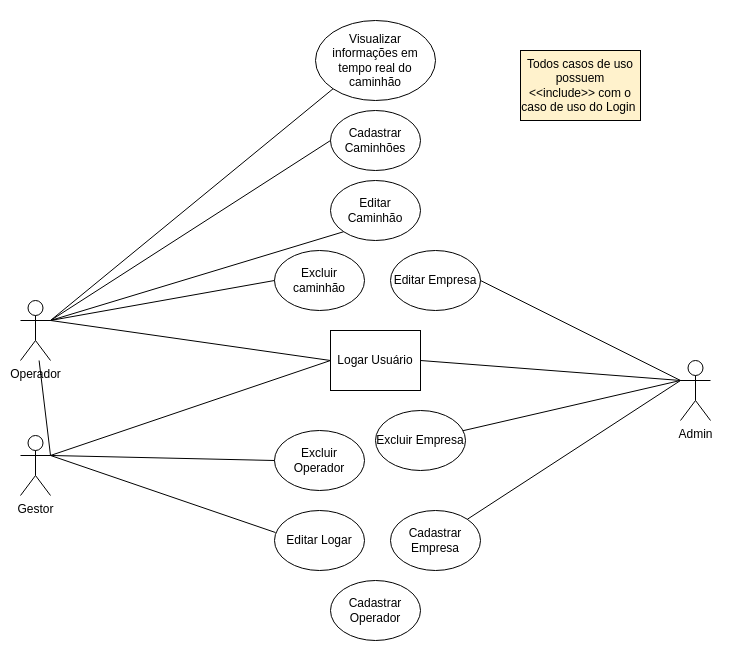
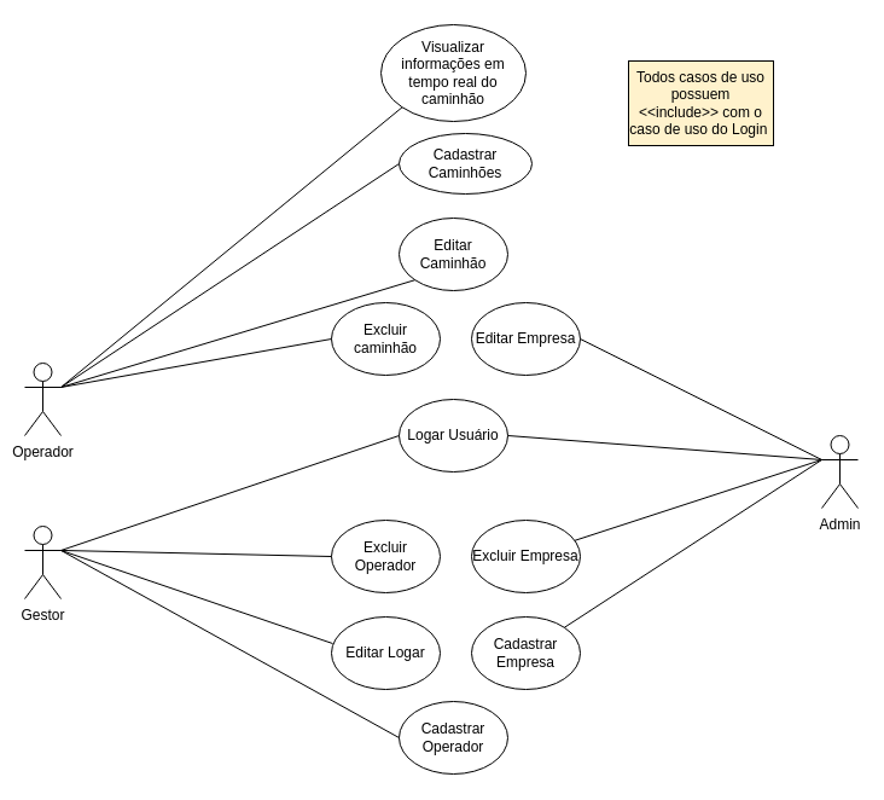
  <mxCell id="0" />
  <mxCell id="1" parent="0" />
  <mxCell id="2" value="Operador" style="shape=umlActor;verticalLabelPosition=bottom;verticalAlign=top;html=1;" parent="1" vertex="1"><mxGeometry x="20" y="300" width="30" height="60" as="geometry" /></mxCell>
- <mxCell id="3" value="Logar Usuário" style="whiteSpace=wrap;html=1;rounded=0;" parent="1" vertex="1"><mxGeometry x="330" y="330" width="90" height="60" as="geometry" /></mxCell>
+ <mxCell id="3" value="Logar Usuário" style="ellipse;whiteSpace=wrap;html=1;" parent="1" vertex="1"><mxGeometry x="330" y="330" width="90" height="60" as="geometry" /></mxCell>
  <mxCell id="4" value="Cadastrar Empresa" style="ellipse;whiteSpace=wrap;html=1;" parent="1" vertex="1"><mxGeometry x="390" y="510" width="90" height="60" as="geometry" /></mxCell>
  <mxCell id="5" value="Editar Empresa" style="ellipse;whiteSpace=wrap;html=1;" parent="1" vertex="1"><mxGeometry x="390" y="250" width="90" height="60" as="geometry" /></mxCell>
- <mxCell id="6" value="Excluir Empresa" style="ellipse;whiteSpace=wrap;html=1;" parent="1" vertex="1"><mxGeometry x="375" y="410" width="90" height="60" as="geometry" /></mxCell>
+ <mxCell id="6" value="Excluir Empresa" style="ellipse;whiteSpace=wrap;html=1;" parent="1" vertex="1"><mxGeometry x="390" y="430" width="90" height="60" as="geometry" /></mxCell>
  <mxCell id="7" value="Cadastrar Operador" style="ellipse;whiteSpace=wrap;html=1;" parent="1" vertex="1"><mxGeometry x="330" y="580" width="90" height="60" as="geometry" /></mxCell>
  <mxCell id="8" value="Editar Logar" style="ellipse;whiteSpace=wrap;html=1;" parent="1" vertex="1"><mxGeometry x="274" y="510" width="90" height="60" as="geometry" /></mxCell>
  <mxCell id="9" value="Excluir Operador" style="ellipse;whiteSpace=wrap;html=1;" parent="1" vertex="1"><mxGeometry x="274" y="430" width="90" height="60" as="geometry" /></mxCell>
- <mxCell id="10" value="Cadastrar Caminhões" style="ellipse;whiteSpace=wrap;html=1;" parent="1" vertex="1"><mxGeometry x="330" y="110" width="90" height="60" as="geometry" /></mxCell>
+ <mxCell id="10" value="Cadastrar Caminhões" style="ellipse;whiteSpace=wrap;html=1;" parent="1" vertex="1"><mxGeometry x="330" y="110" width="110" height="50" as="geometry" /></mxCell>
  <mxCell id="11" value="Editar Caminhão" style="ellipse;whiteSpace=wrap;html=1;" parent="1" vertex="1"><mxGeometry x="330" y="180" width="90" height="60" as="geometry" /></mxCell>
  <mxCell id="12" value="Excluir caminhão" style="ellipse;whiteSpace=wrap;html=1;" parent="1" vertex="1"><mxGeometry x="274" y="250" width="90" height="60" as="geometry" /></mxCell>
  <mxCell id="13" value="Visualizar informações em tempo real do caminhão" style="ellipse;whiteSpace=wrap;html=1;" parent="1" vertex="1"><mxGeometry x="315" y="20" width="120" height="80" as="geometry" /></mxCell>
  <mxCell id="14" value="Gestor" style="shape=umlActor;verticalLabelPosition=bottom;verticalAlign=top;html=1;" parent="1" vertex="1"><mxGeometry x="20" y="435" width="30" height="60" as="geometry" /></mxCell>
  <mxCell id="15" value="Admin" style="shape=umlActor;verticalLabelPosition=bottom;verticalAlign=top;html=1;" parent="1" vertex="1"><mxGeometry x="680" y="360" width="30" height="60" as="geometry" /></mxCell>
  <mxCell id="16" value="" style="endArrow=none;html=1;entryX=0;entryY=1;entryDx=0;entryDy=0;exitX=1;exitY=0.333;exitDx=0;exitDy=0;exitPerimeter=0;" parent="1" source="2" target="13" edge="1"><mxGeometry width="50" height="50" relative="1" as="geometry"><mxPoint x="340" y="410" as="sourcePoint" /><mxPoint x="390" y="360" as="targetPoint" /></mxGeometry></mxCell>
- <mxCell id="17" value="" style="endArrow=none;html=1;exitX=1;exitY=0.333;exitDx=0;exitDy=0;exitPerimeter=0;entryX=0;entryY=0.5;entryDx=0;entryDy=0;" parent="1" source="2" target="3" edge="1"><mxGeometry width="50" height="50" relative="1" as="geometry"><mxPoint x="340" y="310" as="sourcePoint" /><mxPoint x="390" y="260" as="targetPoint" /></mxGeometry></mxCell>
  <mxCell id="18" value="" style="endArrow=none;html=1;exitX=1;exitY=0.333;exitDx=0;exitDy=0;exitPerimeter=0;entryX=0;entryY=0.5;entryDx=0;entryDy=0;" parent="1" source="14" target="3" edge="1"><mxGeometry width="50" height="50" relative="1" as="geometry"><mxPoint x="340" y="310" as="sourcePoint" /><mxPoint x="390" y="260" as="targetPoint" /></mxGeometry></mxCell>
  <mxCell id="19" value="" style="endArrow=none;html=1;entryX=0;entryY=0.333;entryDx=0;entryDy=0;entryPerimeter=0;exitX=1;exitY=0.5;exitDx=0;exitDy=0;" parent="1" source="3" target="15" edge="1"><mxGeometry width="50" height="50" relative="1" as="geometry"><mxPoint x="340" y="310" as="sourcePoint" /><mxPoint x="390" y="260" as="targetPoint" /></mxGeometry></mxCell>
  <mxCell id="20" value="" style="endArrow=none;html=1;exitX=1;exitY=0;exitDx=0;exitDy=0;" parent="1" source="4" edge="1"><mxGeometry width="50" height="50" relative="1" as="geometry"><mxPoint x="340" y="310" as="sourcePoint" /><mxPoint x="680" y="380" as="targetPoint" /></mxGeometry></mxCell>
  <mxCell id="21" value="" style="endArrow=none;html=1;entryX=0;entryY=0.333;entryDx=0;entryDy=0;entryPerimeter=0;exitX=1;exitY=0.5;exitDx=0;exitDy=0;" parent="1" source="5" target="15" edge="1"><mxGeometry width="50" height="50" relative="1" as="geometry"><mxPoint x="340" y="310" as="sourcePoint" /><mxPoint x="390" y="260" as="targetPoint" /></mxGeometry></mxCell>
  <mxCell id="22" value="" style="endArrow=none;html=1;entryX=0;entryY=0.333;entryDx=0;entryDy=0;entryPerimeter=0;" parent="1" source="6" target="15" edge="1"><mxGeometry width="50" height="50" relative="1" as="geometry"><mxPoint x="340" y="310" as="sourcePoint" /><mxPoint x="390" y="260" as="targetPoint" /></mxGeometry></mxCell>
  <mxCell id="23" value="" style="endArrow=none;html=1;entryX=0;entryY=0.5;entryDx=0;entryDy=0;" parent="1" target="10" edge="1"><mxGeometry width="50" height="50" relative="1" as="geometry"><mxPoint x="50" y="320" as="sourcePoint" /><mxPoint x="390" y="260" as="targetPoint" /></mxGeometry></mxCell>
- <mxCell id="24" value="" style="endArrow=none;html=1;exitX=1;exitY=0.333;exitDx=0;exitDy=0;exitPerimeter=0;" parent="1" source="14" target="2" edge="1"><mxGeometry width="50" height="50" relative="1" as="geometry"><mxPoint x="340" y="310" as="sourcePoint" /><mxPoint x="390" y="260" as="targetPoint" /></mxGeometry></mxCell>
+ <mxCell id="24" value="" style="endArrow=none;html=1;exitX=1;exitY=0.333;exitDx=0;exitDy=0;exitPerimeter=0;entryX=0;entryY=0.5;entryDx=0;entryDy=0;" parent="1" source="14" target="7" edge="1"><mxGeometry width="50" height="50" relative="1" as="geometry"><mxPoint x="340" y="310" as="sourcePoint" /><mxPoint x="390" y="260" as="targetPoint" /></mxGeometry></mxCell>
  <mxCell id="25" value="" style="endArrow=none;html=1;exitX=1;exitY=0.333;exitDx=0;exitDy=0;exitPerimeter=0;entryX=0.011;entryY=0.367;entryDx=0;entryDy=0;entryPerimeter=0;" parent="1" source="14" target="8" edge="1"><mxGeometry width="50" height="50" relative="1" as="geometry"><mxPoint x="340" y="310" as="sourcePoint" /><mxPoint x="390" y="260" as="targetPoint" /></mxGeometry></mxCell>
  <mxCell id="26" value="" style="endArrow=none;html=1;exitX=1;exitY=0.333;exitDx=0;exitDy=0;exitPerimeter=0;entryX=0;entryY=0.5;entryDx=0;entryDy=0;" parent="1" source="14" target="9" edge="1"><mxGeometry width="50" height="50" relative="1" as="geometry"><mxPoint x="60" y="450" as="sourcePoint" /><mxPoint x="390" y="260" as="targetPoint" /></mxGeometry></mxCell>
  <mxCell id="27" value="" style="endArrow=none;html=1;exitX=1;exitY=0.333;exitDx=0;exitDy=0;exitPerimeter=0;entryX=0;entryY=1;entryDx=0;entryDy=0;" parent="1" source="2" target="11" edge="1"><mxGeometry width="50" height="50" relative="1" as="geometry"><mxPoint x="340" y="310" as="sourcePoint" /><mxPoint x="390" y="260" as="targetPoint" /></mxGeometry></mxCell>
  <mxCell id="28" value="" style="endArrow=none;html=1;exitX=1;exitY=0.333;exitDx=0;exitDy=0;exitPerimeter=0;entryX=0;entryY=0.5;entryDx=0;entryDy=0;" parent="1" source="2" target="12" edge="1"><mxGeometry width="50" height="50" relative="1" as="geometry"><mxPoint x="340" y="310" as="sourcePoint" /><mxPoint x="390" y="260" as="targetPoint" /></mxGeometry></mxCell>
  <mxCell id="29" value="Todos casos de uso possuem &amp;lt;&amp;lt;include&amp;gt;&amp;gt; com o caso de uso do Login&amp;nbsp;" style="rounded=0;whiteSpace=wrap;html=1;fillColor=#fff2cc;" parent="1" vertex="1"><mxGeometry x="520" y="50" width="120" height="70" as="geometry" /></mxCell>
